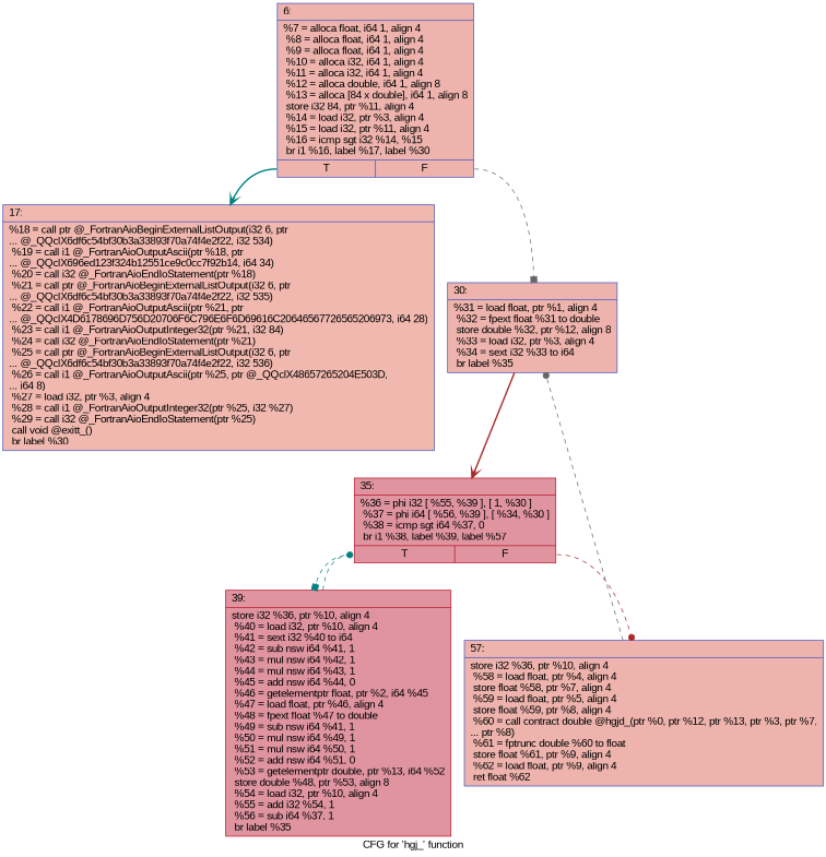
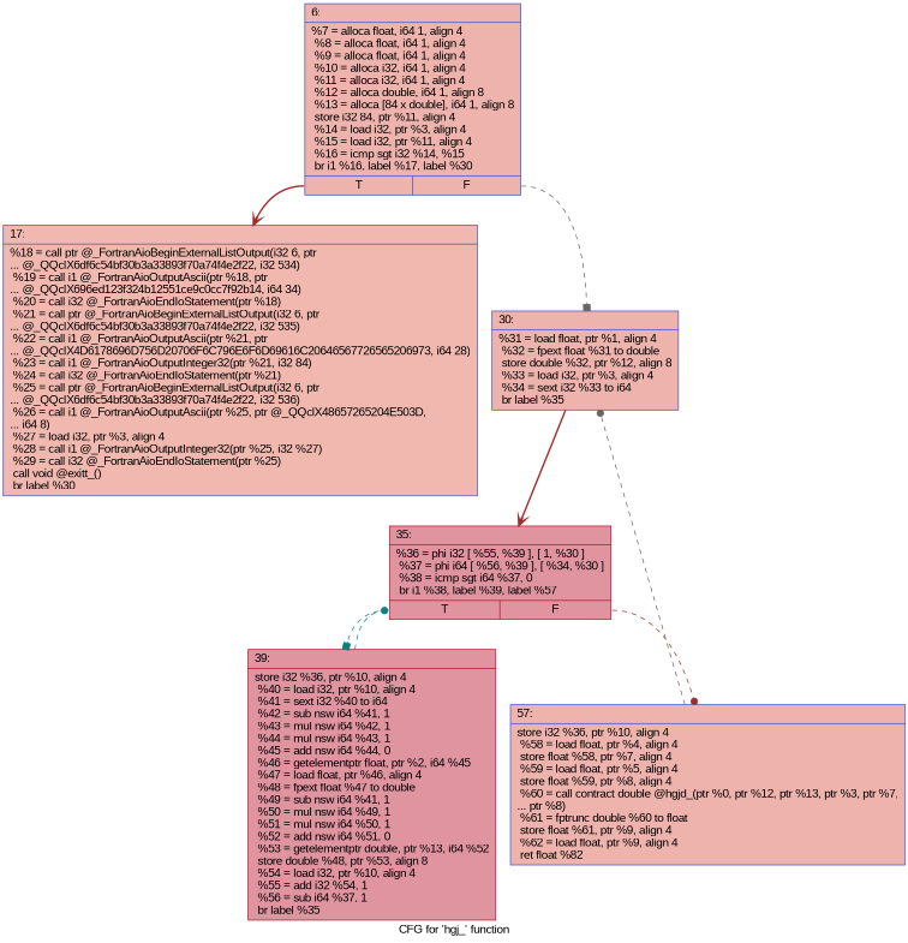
  digraph {
    fontname="Liberation Sans"
    label="CFG for 'hgj_' function"
    node [color="#3d50c3ff" fillcolor="#d6524470" fontname="Liberation Sans" shape=record style=filled]
    edge [arrowhead=dot color=brown fontname="Liberation Sans" style=dashed]
    n1 [label="{6:\l|  %7 = alloca float, i64 1, align 4\l  %8 = alloca float, i64 1, align 4\l  %9 = alloca float, i64 1, align 4\l  %10 = alloca i32, i64 1, align 4\l  %11 = alloca i32, i64 1, align 4\l  %12 = alloca double, i64 1, align 8\l  %13 = alloca [84 x double], i64 1, align 8\l  store i32 84, ptr %11, align 4\l  %14 = load i32, ptr %3, align 4\l  %15 = load i32, ptr %11, align 4\l  %16 = icmp sgt i32 %14, %15\l  br i1 %16, label %17, label %30\l|{<s0>T|<s1>F}}"]
    n2 [fillcolor="#dc5d4a70" label="{17:\l|  %18 = call ptr @_FortranAioBeginExternalListOutput(i32 6, ptr\l... @_QQclX6df6c54bf30b3a33893f70a74f4e2f22, i32 534)\l  %19 = call i1 @_FortranAioOutputAscii(ptr %18, ptr\l... @_QQclX696ed123f324b12551ce9c0cc7f92b14, i64 34)\l  %20 = call i32 @_FortranAioEndIoStatement(ptr %18)\l  %21 = call ptr @_FortranAioBeginExternalListOutput(i32 6, ptr\l... @_QQclX6df6c54bf30b3a33893f70a74f4e2f22, i32 535)\l  %22 = call i1 @_FortranAioOutputAscii(ptr %21, ptr\l... @_QQclX4D6178696D756D20706F6C796E6F6D69616C20646567726565206973, i64 28)\l  %23 = call i1 @_FortranAioOutputInteger32(ptr %21, i32 84)\l  %24 = call i32 @_FortranAioEndIoStatement(ptr %21)\l  %25 = call ptr @_FortranAioBeginExternalListOutput(i32 6, ptr\l... @_QQclX6df6c54bf30b3a33893f70a74f4e2f22, i32 536)\l  %26 = call i1 @_FortranAioOutputAscii(ptr %25, ptr @_QQclX48657265204E503D,\l... i64 8)\l  %27 = load i32, ptr %3, align 4\l  %28 = call i1 @_FortranAioOutputInteger32(ptr %25, i32 %27)\l  %29 = call i32 @_FortranAioEndIoStatement(ptr %25)\l  call void @exitt_()\l  br label %30\l}"]
    n3 [label="{30:\l|  %31 = load float, ptr %1, align 4\l  %32 = fpext float %31 to double\l  store double %32, ptr %12, align 8\l  %33 = load i32, ptr %3, align 4\l  %34 = sext i32 %33 to i64\l  br label %35\l}"]
    n4 [color="#b70d28ff" fillcolor="#b70d2870" label="{35:\l|  %36 = phi i32 [ %55, %39 ], [ 1, %30 ]\l  %37 = phi i64 [ %56, %39 ], [ %34, %30 ]\l  %38 = icmp sgt i64 %37, 0\l  br i1 %38, label %39, label %57\l|{<s0>T|<s1>F}}"]
    n5 [color="#b70d28ff" fillcolor="#b70d2870" label="{39:\l|  store i32 %36, ptr %10, align 4\l  %40 = load i32, ptr %10, align 4\l  %41 = sext i32 %40 to i64\l  %42 = sub nsw i64 %41, 1\l  %43 = mul nsw i64 %42, 1\l  %44 = mul nsw i64 %43, 1\l  %45 = add nsw i64 %44, 0\l  %46 = getelementptr float, ptr %2, i64 %45\l  %47 = load float, ptr %46, align 4\l  %48 = fpext float %47 to double\l  %49 = sub nsw i64 %41, 1\l  %50 = mul nsw i64 %49, 1\l  %51 = mul nsw i64 %50, 1\l  %52 = add nsw i64 %51, 0\l  %53 = getelementptr double, ptr %13, i64 %52\l  store double %48, ptr %53, align 8\l  %54 = load i32, ptr %10, align 4\l  %55 = add i32 %54, 1\l  %56 = sub i64 %37, 1\l  br label %35\l}"]
-   n6 [label="{57:\l|  store i32 %36, ptr %10, align 4\l  %58 = load float, ptr %4, align 4\l  store float %58, ptr %7, align 4\l  %59 = load float, ptr %5, align 4\l  store float %59, ptr %8, align 4\l  %60 = call contract double @hgjd_(ptr %0, ptr %12, ptr %13, ptr %3, ptr %7,\l... ptr %8)\l  %61 = fptrunc double %60 to float\l  store float %61, ptr %9, align 4\l  %62 = load float, ptr %9, align 4\l  ret float %62\l}"]
-   n1 -> n2 [arrowhead=vee color=teal style=bold tailport=s0]
+   n6 [label="{57:\l|  store i32 %36, ptr %10, align 4\l  %58 = load float, ptr %4, align 4\l  store float %58, ptr %7, align 4\l  %59 = load float, ptr %5, align 4\l  store float %59, ptr %8, align 4\l  %60 = call contract double @hgjd_(ptr %0, ptr %12, ptr %13, ptr %3, ptr %7,\l... ptr %8)\l  %61 = fptrunc double %60 to float\l  store float %61, ptr %9, align 4\l  %62 = load float, ptr %9, align 4\l  ret float %82\l}"]
+   n1 -> n2 [arrowhead=vee style=bold tailport=s0]
    n1 -> n3 [arrowhead=box color=gray40 tailport=s1]
    n3 -> n4 [arrowhead=vee style=bold]
    n4 -> n5 [arrowhead=box color=teal tailport=s0]
    n4 -> n6 [tailport=s1]
    n5 -> n4 [color=teal]
    n6 -> n3 [color=gray40]
  }
